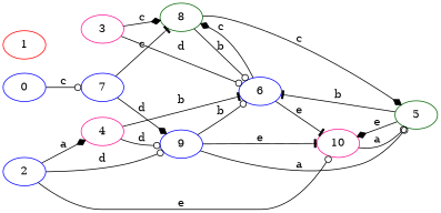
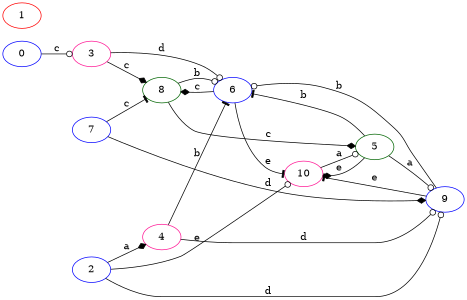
  strict digraph {
    rankdir=LR
    node [color=blue]
    edge [arrowhead=odot]
    3 [color=deeppink]
    8 [color=darkgreen]
    6
    5 [color=darkgreen]
    9
    10 [color=deeppink]
    4 [color=deeppink]
    7
    0
    1 [color=red]
    2
    3 -> 8 [arrowhead=diamond label=c]
    3 -> 6 [label=d]
    8 -> 6 [label=b]
    8 -> 5 [arrowhead=diamond label=c]
    6 -> 8 [arrowhead=diamond label=c]
    6 -> 10 [arrowhead=tee label=e]
    5 -> 6 [arrowhead=tee label=b]
    5 -> 10 [arrowhead=diamond label=e]
    9 -> 6 [label=b]
-   9 -> 5 [label=a]
+   5 -> 9 [label=a]
    9 -> 10 [arrowhead=tee label=e]
    10 -> 5 [label=a]
    4 -> 6 [arrowhead=tee label=b]
    4 -> 9 [label=d]
    7 -> 8 [arrowhead=tee label=c]
    7 -> 9 [arrowhead=diamond label=d]
-   0 -> 7 [label=c]
+   0 -> 3 [label=c]
    2 -> 9 [label=d]
    2 -> 10 [label=e]
    2 -> 4 [arrowhead=diamond label=a]
  }
